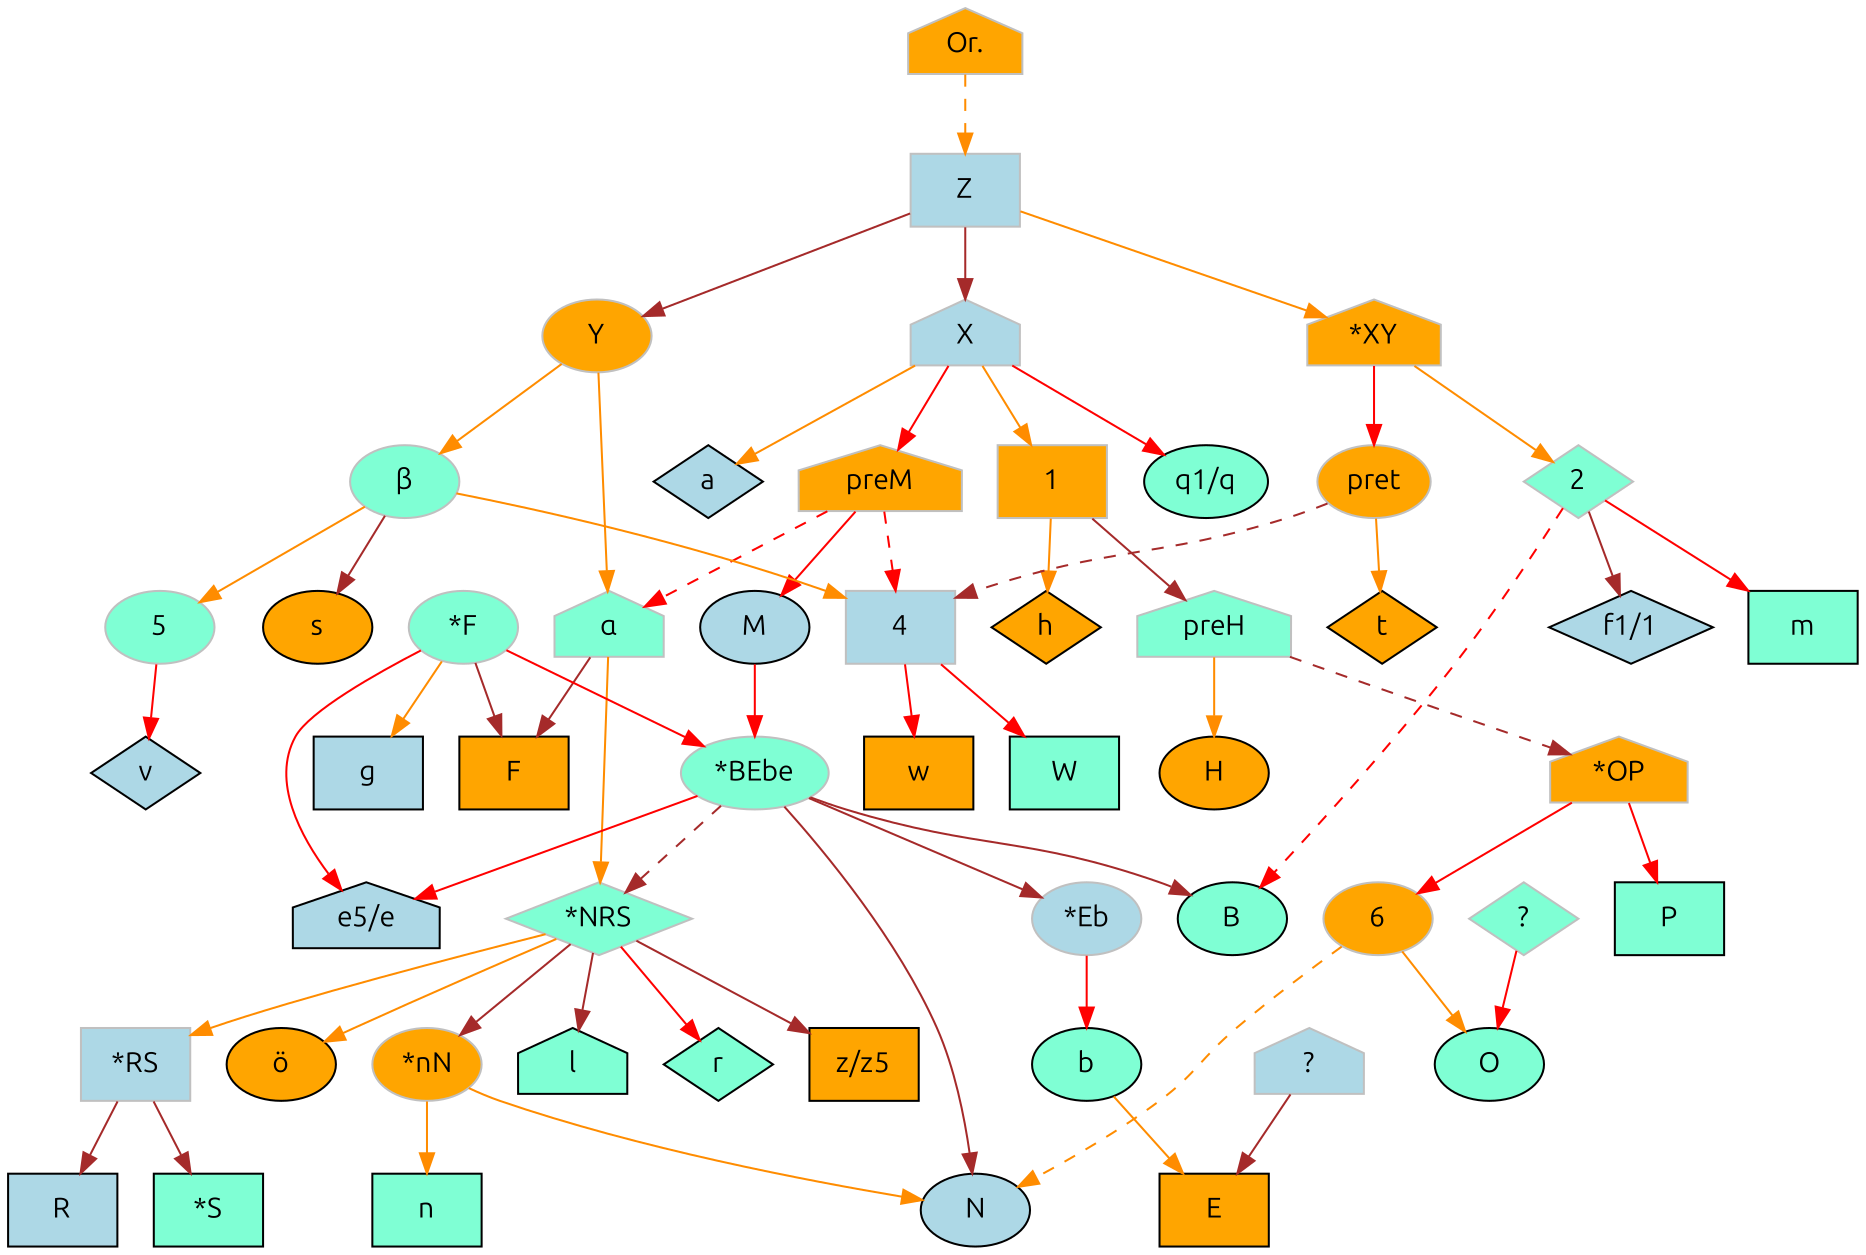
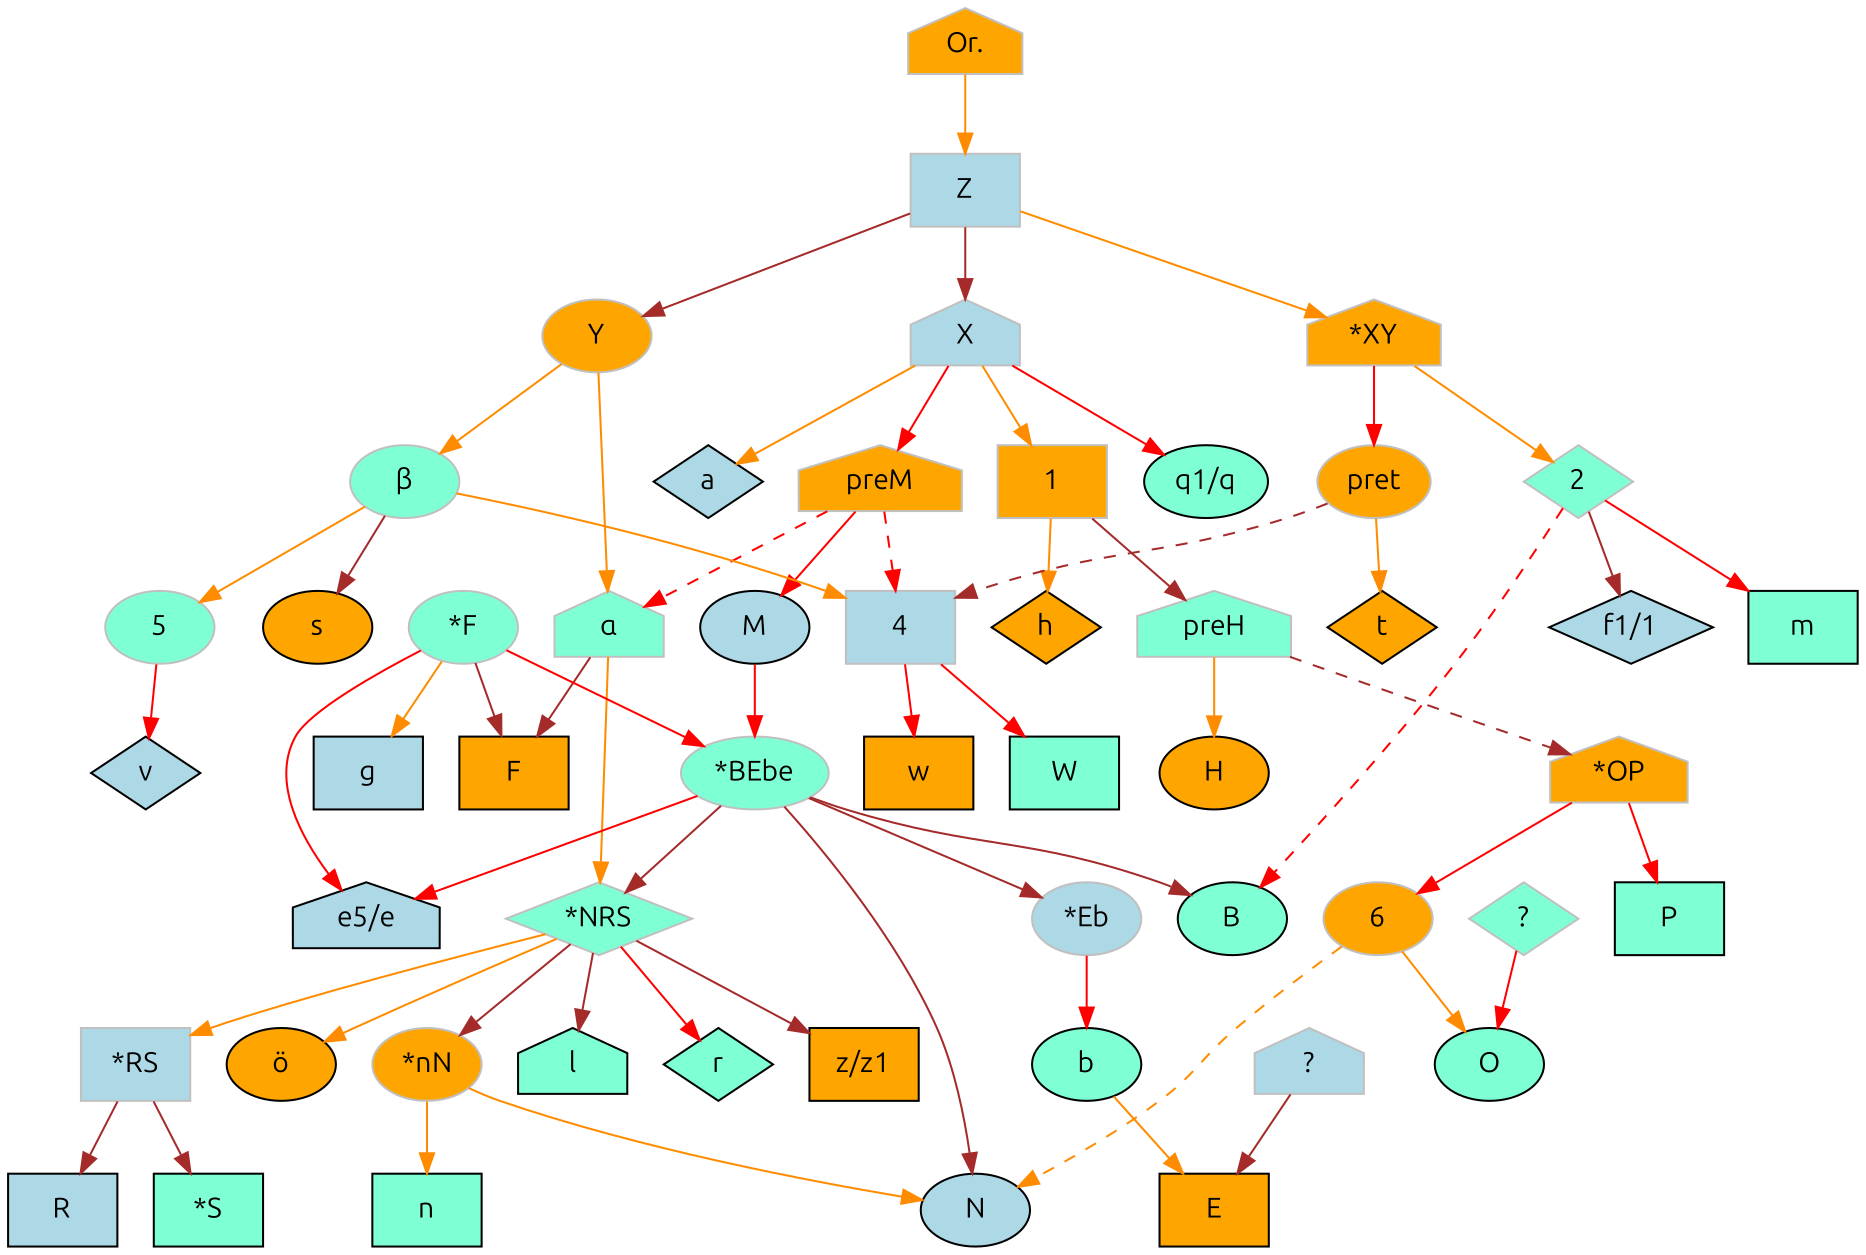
  digraph {
    fontname=Ubuntu
    node [fillcolor=aquamarine fontname=Ubuntu shape=ellipse style=filled]
    edge [color=darkorange fontname=Ubuntu]
    n1 [color=grey fillcolor=orange label="Or." shape=house]
    n2 [color=grey fillcolor=lightblue label=Z shape=box]
    X [color=grey fillcolor=lightblue shape=house]
    n4 [color=grey fillcolor=orange label="*XY" shape=house]
    Y [color=grey fillcolor=orange]
    1 [color=grey fillcolor=orange shape=box]
    n7 [label="q1/q"]
    preM [color=grey fillcolor=orange shape=house]
    a [fillcolor=lightblue shape=diamond]
    2 [color=grey shape=diamond]
    pret [color=grey fillcolor=orange]
    n12 [color=grey label="α" shape=house]
    n13 [color=grey label="β"]
    preH [color=grey shape=house]
    h [fillcolor=orange shape=diamond]
    4 [color=grey fillcolor=lightblue shape=box]
    M [fillcolor=lightblue]
    n18 [fillcolor=lightblue label="f1/1" shape=diamond]
    m [shape=box]
    B
    n21 [color=grey label="*F"]
    n22 [color=grey label="*BEbe"]
    n23 [fillcolor=lightblue label="e5/e" shape=house]
    F [fillcolor=orange shape=box]
    g [fillcolor=lightblue shape=box]
    t [fillcolor=orange shape=diamond]
    n27 [color=grey label="*NRS" shape=diamond]
    5 [color=grey]
    s [fillcolor=orange]
    n30 [color=grey fillcolor=orange label="*OP" shape=house]
    H [fillcolor=orange]
    n32 [color=grey fillcolor=lightblue label="*Eb"]
    N [fillcolor=lightblue]
    n34 [color=grey fillcolor=orange label="*nN"]
-   n35 [fillcolor=orange label="z/z5" shape=box]
+   n35 [fillcolor=orange label="z/z1" shape=box]
    n36 [fillcolor=orange label="ö"]
    n37 [color=grey fillcolor=lightblue label="*RS" shape=box]
    l [shape=house]
    r [shape=diamond]
    w [fillcolor=orange shape=box]
    W [shape=box]
    v [fillcolor=lightblue shape=diamond]
    b
    E [fillcolor=orange shape=box]
    n45 [color=grey fillcolor=lightblue label="?" shape=house]
    n [shape=box]
    n47 [label="*S" shape=box]
    R [fillcolor=lightblue shape=box]
    6 [color=grey fillcolor=orange]
    P [shape=box]
    O
    n52 [color=grey label="?" shape=diamond]
-   n1 -> n2 [style=dashed]
+   n1 -> n2
    n2 -> X [color=brown]
    n2 -> n4
    n2 -> Y [color=brown]
    X -> 1
    X -> n7 [color=red]
    X -> preM [color=red]
    X -> a
    n4 -> 2
    n4 -> pret [color=red]
    Y -> n12
    Y -> n13
    1 -> preH [color=brown]
    1 -> h
    preM -> n12 [color=red style=dashed]
    preM -> 4 [color=red style=dashed]
    preM -> M [color=red]
    2 -> n18 [color=brown]
    2 -> m [color=red]
    2 -> B [color=red style=dashed]
    pret -> 4 [color=brown style=dashed]
    pret -> t
    n12 -> F [color=brown]
    n12 -> n27
    n13 -> 4
    n13 -> 5
    n13 -> s [color=brown]
    preH -> n30 [color=brown style=dashed]
    preH -> H
    4 -> w [color=red]
    4 -> W [color=red]
    M -> n22 [color=red]
    n21 -> n22 [color=red]
    n21 -> n23 [color=red]
    n21 -> F [color=brown]
    n21 -> g
    n22 -> B [color=brown]
    n22 -> n23 [color=red]
-   n22 -> n27 [color=brown style=dashed]
+   n22 -> n27 [color=brown]
    n22 -> n32 [color=brown]
    n22 -> N [color=brown]
    n27 -> n34 [color=brown]
    n27 -> n35 [color=brown]
    n27 -> n36
    n27 -> n37
    n27 -> l [color=brown]
    n27 -> r [color=red]
    5 -> v [color=red]
    n30 -> 6 [color=red]
    n30 -> P [color=red]
    n32 -> b [color=red]
    n34 -> N
    n34 -> n
    n37 -> n47 [color=brown]
    n37 -> R [color=brown]
    b -> E
    n45 -> E [color=brown]
    6 -> N [style=dashed]
    6 -> O
    n52 -> O [color=red]
  }
